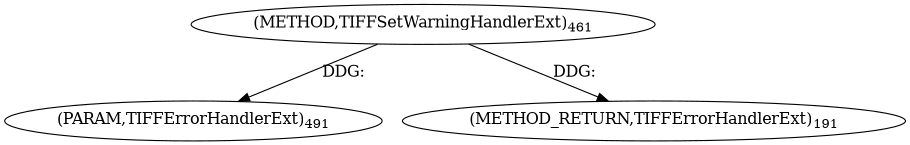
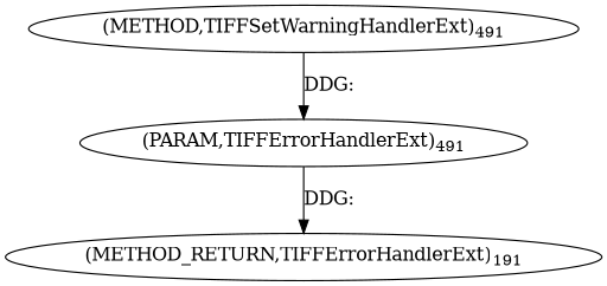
  digraph {
-   n1 [label=<(METHOD,TIFFSetWarningHandlerExt)<SUB>461</SUB>>]
+   n1 [label=<(METHOD,TIFFSetWarningHandlerExt)<SUB>491</SUB>>]
    n2 [label=<(PARAM,TIFFErrorHandlerExt)<SUB>491</SUB>>]
    n3 [label=<(METHOD_RETURN,TIFFErrorHandlerExt)<SUB>191</SUB>>]
    n1 -> n2 [label="DDG: "]
-   n1 -> n3 [label="DDG: "]
+   n2 -> n3 [label="DDG: "]
  }
